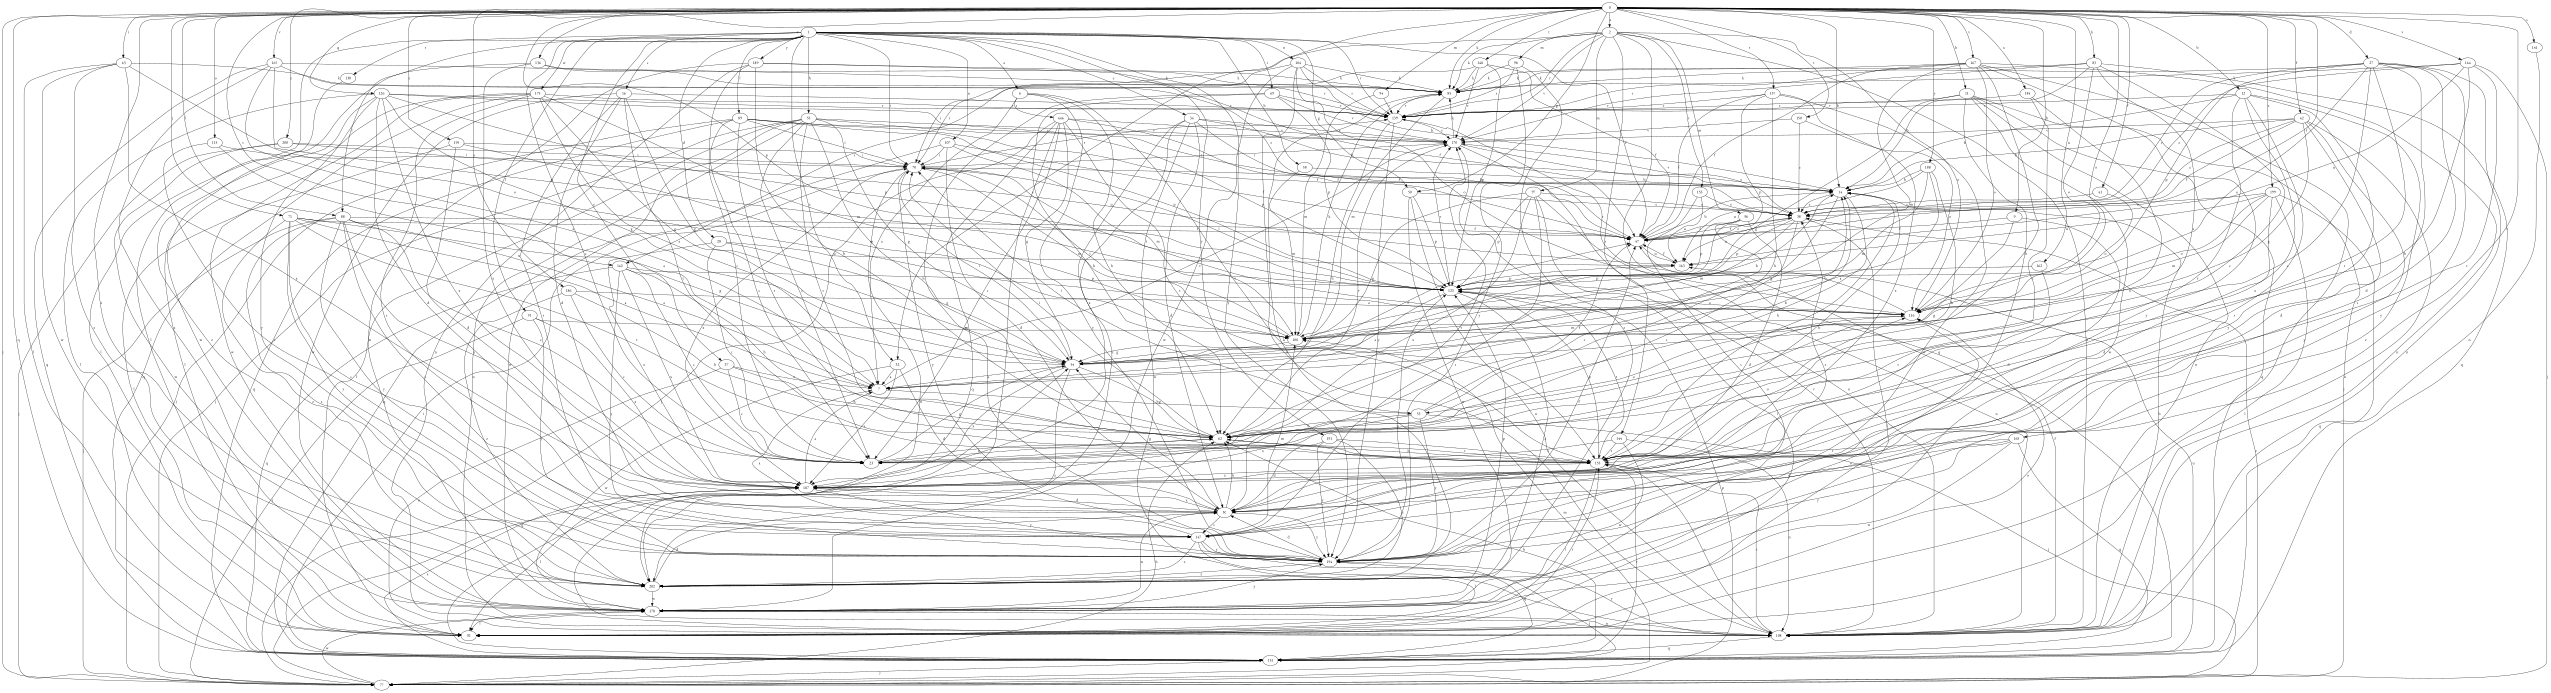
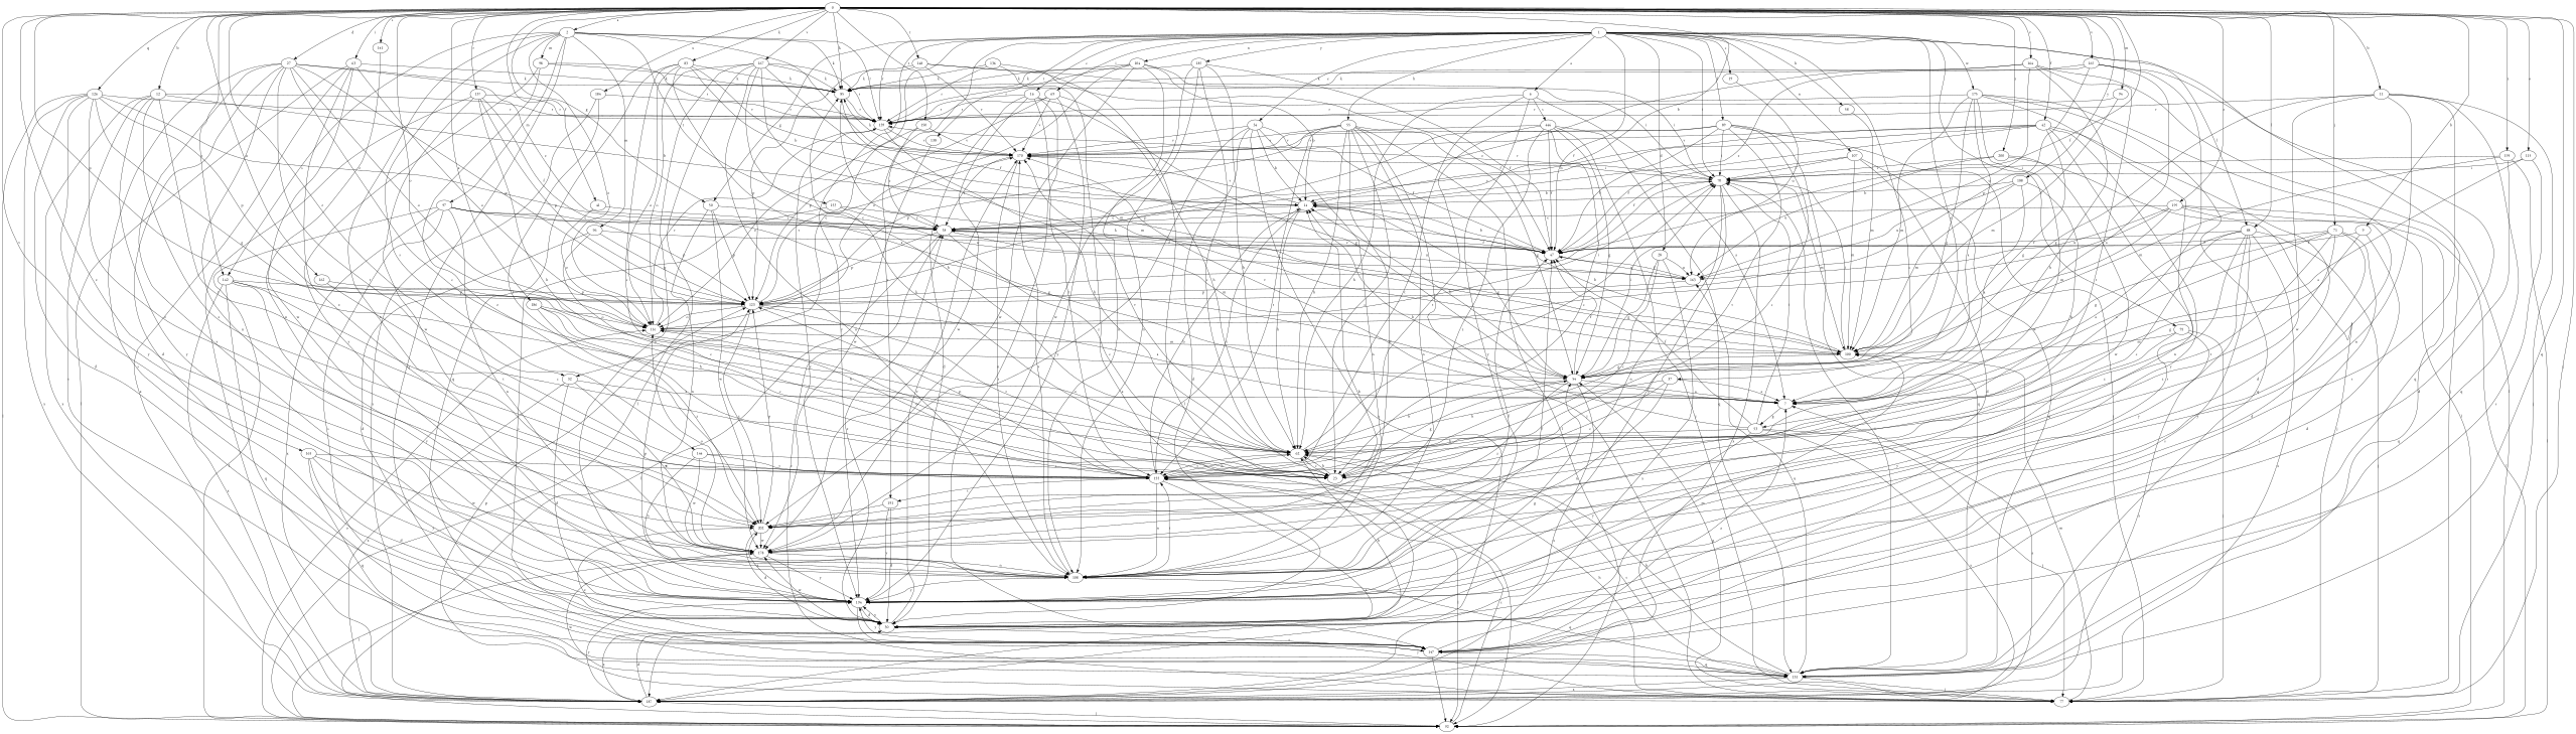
  strict digraph {
    fontname="EB Garamond"
    node [fontname="EB Garamond"]
    edge [fontname="EB Garamond"]
    0
    2
    9
    11
    12
    14
    27
    32
    41
    42
    47
    50
    63
    71
    77
    83
    85
    88
    94
    115
    116
    123
    126
    131
    136
    137
    141
    142
    148
    150
    162
    164
    165
    167
    169
    184
    186
    188
    195
    199
    200
    202
    139
    96
    97
    98
    108
    144
    153
    170
    53
    30
    54
    147
    178
    194
    155
    187
    62
    38
    23
    7
    163
    92
    100
    70
    1
    6
    16
+   19
    28
    34
    37
    55
    58
    69
    89
    91
    104
    107
    138
    175
    189
    191
    n85 [label=446]
    0 -> 2 [label=a]
    0 -> 9 [label=b]
    0 -> 11 [label=b]
    0 -> 12 [label=b]
    0 -> 14 [label=b]
    0 -> 27 [label=d]
    0 -> 32 [label=e]
    0 -> 41 [label=f]
    0 -> 42 [label=f]
    0 -> 47 [label=f]
    0 -> 50 [label=g]
    0 -> 63 [label=i]
    0 -> 71 [label=j]
    0 -> 77 [label=j]
    0 -> 83 [label=k]
    0 -> 85 [label=k]
    0 -> 88 [label=l]
    0 -> 94 [label=m]
    0 -> 115 [label=o]
    0 -> 116 [label=o]
    0 -> 123 [label=p]
    0 -> 126 [label=q]
    0 -> 131 [label=q]
-   0 -> 136 [label=r]
    0 -> 137 [label=r]
    0 -> 141 [label=s]
    0 -> 142 [label=s]
    0 -> 148 [label=t]
    0 -> 150 [label=t]
    0 -> 162 [label=u]
    0 -> 164 [label=v]
    0 -> 165 [label=v]
    0 -> 167 [label=v]
    0 -> 169 [label=v]
    0 -> 184 [label=x]
    0 -> 186 [label=x]
    0 -> 188 [label=y]
    0 -> 195 [label=z]
    0 -> 199 [label=z]
    0 -> 200 [label=z]
    0 -> 202 [label=z]
    2 -> 85 [label=k]
    2 -> 116 [label=o]
    2 -> 131 [label=q]
    2 -> 142 [label=s]
    2 -> 139 [label=r]
    2 -> 96 [label=m]
    2 -> 97 [label=m]
    2 -> 98 [label=m]
    2 -> 108 [label=n]
    2 -> 144 [label=s]
    2 -> 153 [label=t]
    2 -> 170 [label=v]
    9 -> 47 [label=f]
    9 -> 53 [label=g]
    9 -> 30 [label=d]
    11 -> 77 [label=j]
    11 -> 131 [label=q]
    11 -> 139 [label=r]
    11 -> 108 [label=n]
    11 -> 54 [label=g]
    11 -> 147 [label=s]
    11 -> 178 [label=w]
    12 -> 14 [label=b]
    12 -> 202 [label=z]
    12 -> 139 [label=r]
    12 -> 147 [label=s]
    12 -> 194 [label=y]
    12 -> 155 [label=t]
    12 -> 187 [label=x]
    14 -> 170 [label=v]
    14 -> 54 [label=g]
    14 -> 155 [label=t]
    14 -> 62 [label=h]
    14 -> 38 [label=e]
    27 -> 85 [label=k]
    27 -> 116 [label=o]
    27 -> 123 [label=p]
    27 -> 108 [label=n]
    27 -> 30 [label=d]
    27 -> 147 [label=s]
    27 -> 194 [label=y]
    27 -> 155 [label=t]
    27 -> 38 [label=e]
    27 -> 23 [label=c]
    32 -> 30 [label=d]
    32 -> 178 [label=w]
    32 -> 187 [label=x]
    32 -> 7 [label=a]
    41 -> 116 [label=o]
    41 -> 38 [label=e]
    42 -> 14 [label=b]
    42 -> 47 [label=f]
    42 -> 108 [label=n]
    42 -> 170 [label=v]
    42 -> 30 [label=d]
    42 -> 54 [label=g]
    42 -> 194 [label=y]
    42 -> 38 [label=e]
    47 -> 14 [label=b]
    47 -> 38 [label=e]
    47 -> 163 [label=u]
    50 -> 123 [label=p]
    50 -> 108 [label=n]
    50 -> 178 [label=w]
    50 -> 38 [label=e]
    63 -> 85 [label=k]
    63 -> 116 [label=o]
    63 -> 202 [label=z]
    63 -> 178 [label=w]
    63 -> 187 [label=x]
    63 -> 92 [label=l]
    71 -> 47 [label=f]
    71 -> 202 [label=z]
    71 -> 54 [label=g]
    71 -> 147 [label=s]
    71 -> 194 [label=y]
    71 -> 155 [label=t]
    71 -> 7 [label=a]
    77 -> 123 [label=p]
    77 -> 54 [label=g]
    77 -> 178 [label=w]
    77 -> 62 [label=h]
    77 -> 38 [label=e]
    77 -> 100 [label=m]
    83 -> 14 [label=b]
    83 -> 85 [label=k]
    83 -> 116 [label=o]
    83 -> 131 [label=q]
    83 -> 170 [label=v]
    83 -> 23 [label=c]
    83 -> 7 [label=a]
    85 -> 139 [label=r]
    85 -> 100 [label=m]
    88 -> 47 [label=f]
    88 -> 77 [label=j]
    88 -> 202 [label=z]
    88 -> 147 [label=s]
    88 -> 194 [label=y]
    88 -> 187 [label=x]
    88 -> 23 [label=c]
    88 -> 7 [label=a]
    94 -> 139 [label=r]
    94 -> 100 [label=m]
    115 -> 147 [label=s]
    115 -> 7 [label=a]
    115 -> 70 [label=i]
    116 -> 139 [label=r]
    116 -> 100 [label=m]
    116 -> 70 [label=i]
    123 -> 116 [label=o]
    123 -> 202 [label=z]
    123 -> 170 [label=v]
    123 -> 155 [label=t]
    123 -> 7 [label=a]
    123 -> 70 [label=i]
    126 -> 123 [label=p]
    126 -> 202 [label=z]
    126 -> 139 [label=r]
    126 -> 30 [label=d]
    126 -> 54 [label=g]
    126 -> 194 [label=y]
    126 -> 187 [label=x]
    126 -> 38 [label=e]
    126 -> 92 [label=l]
    131 -> 77 [label=j]
    131 -> 155 [label=t]
    131 -> 187 [label=x]
    131 -> 62 [label=h]
    131 -> 163 [label=u]
    131 -> 70 [label=i]
    136 -> 85 [label=k]
    136 -> 139 [label=r]
    136 -> 187 [label=x]
    136 -> 92 [label=l]
    137 -> 47 [label=f]
    137 -> 123 [label=p]
    137 -> 139 [label=r]
    137 -> 178 [label=w]
    137 -> 187 [label=x]
    137 -> 62 [label=h]
    141 -> 108 [label=n]
    142 -> 123 [label=p]
    142 -> 131 [label=q]
    142 -> 194 [label=y]
    142 -> 187 [label=x]
    142 -> 62 [label=h]
    142 -> 23 [label=c]
    148 -> 47 [label=f]
    148 -> 85 [label=k]
    148 -> 123 [label=p]
    148 -> 170 [label=v]
    148 -> 70 [label=i]
    150 -> 116 [label=o]
    150 -> 170 [label=v]
    150 -> 38 [label=e]
    162 -> 123 [label=p]
    162 -> 155 [label=t]
    164 -> 77 [label=j]
    164 -> 85 [label=k]
    164 -> 155 [label=t]
    164 -> 62 [label=h]
    164 -> 38 [label=e]
    164 -> 163 [label=u]
    165 -> 131 [label=q]
    165 -> 30 [label=d]
    165 -> 178 [label=w]
    165 -> 194 [label=y]
    165 -> 155 [label=t]
    167 -> 47 [label=f]
    167 -> 85 [label=k]
    167 -> 116 [label=o]
    167 -> 139 [label=r]
    167 -> 108 [label=n]
    167 -> 194 [label=y]
    167 -> 62 [label=h]
    167 -> 92 [label=l]
    167 -> 100 [label=m]
    169 -> 85 [label=k]
    169 -> 123 [label=p]
    169 -> 131 [label=q]
    169 -> 202 [label=z]
    169 -> 38 [label=e]
    169 -> 7 [label=a]
    184 -> 139 [label=r]
    184 -> 155 [label=t]
    184 -> 187 [label=x]
    186 -> 116 [label=o]
    186 -> 202 [label=z]
    186 -> 62 [label=h]
    186 -> 23 [label=c]
    188 -> 14 [label=b]
    188 -> 62 [label=h]
    188 -> 7 [label=a]
    188 -> 163 [label=u]
    188 -> 100 [label=m]
    195 -> 30 [label=d]
    195 -> 92 [label=l]
    195 -> 100 [label=m]
    195 -> 70 [label=i]
    199 -> 116 [label=o]
    199 -> 131 [label=q]
    199 -> 30 [label=d]
    199 -> 38 [label=e]
    199 -> 163 [label=u]
    199 -> 92 [label=l]
    199 -> 100 [label=m]
    200 -> 77 [label=j]
    200 -> 178 [label=w]
    200 -> 163 [label=u]
    200 -> 70 [label=i]
-   202 -> 85 [label=k]
+   23 -> 85 [label=k]
    202 -> 123 [label=p]
    202 -> 30 [label=d]
    202 -> 178 [label=w]
    139 -> 170 [label=v]
    139 -> 194 [label=y]
    139 -> 62 [label=h]
    96 -> 47 [label=f]
    96 -> 123 [label=p]
    96 -> 30 [label=d]
    96 -> 23 [label=c]
    97 -> 123 [label=p]
    97 -> 108 [label=n]
    97 -> 54 [label=g]
    97 -> 147 [label=s]
    97 -> 187 [label=x]
    97 -> 38 [label=e]
    97 -> 92 [label=l]
    98 -> 85 [label=k]
    98 -> 202 [label=z]
    98 -> 139 [label=r]
    98 -> 194 [label=y]
    108 -> 14 [label=b]
    108 -> 47 [label=f]
    108 -> 131 [label=q]
    108 -> 170 [label=v]
    108 -> 194 [label=y]
    108 -> 155 [label=t]
    144 -> 108 [label=n]
    144 -> 178 [label=w]
    144 -> 155 [label=t]
    144 -> 23 [label=c]
    153 -> 147 [label=s]
    153 -> 38 [label=e]
    153 -> 163 [label=u]
    170 -> 85 [label=k]
    170 -> 108 [label=n]
    170 -> 38 [label=e]
    170 -> 70 [label=i]
    53 -> 14 [label=b]
    53 -> 47 [label=f]
    53 -> 77 [label=j]
    53 -> 194 [label=y]
    53 -> 187 [label=x]
    53 -> 62 [label=h]
    53 -> 70 [label=i]
    30 -> 170 [label=v]
    30 -> 54 [label=g]
    30 -> 147 [label=s]
    30 -> 178 [label=w]
    30 -> 194 [label=y]
    30 -> 187 [label=x]
    30 -> 62 [label=h]
    30 -> 38 [label=e]
    54 -> 14 [label=b]
    54 -> 47 [label=f]
    54 -> 202 [label=z]
    54 -> 187 [label=x]
    54 -> 62 [label=h]
    54 -> 7 [label=a]
    54 -> 70 [label=i]
    147 -> 131 [label=q]
    147 -> 202 [label=z]
    147 -> 194 [label=y]
    147 -> 7 [label=a]
    147 -> 92 [label=l]
    147 -> 100 [label=m]
    178 -> 116 [label=o]
    178 -> 108 [label=n]
    178 -> 194 [label=y]
    178 -> 92 [label=l]
    194 -> 47 [label=f]
    194 -> 77 [label=j]
    194 -> 123 [label=p]
    194 -> 202 [label=z]
    194 -> 30 [label=d]
    155 -> 14 [label=b]
    155 -> 116 [label=o]
    155 -> 123 [label=p]
    155 -> 108 [label=n]
    155 -> 187 [label=x]
    155 -> 62 [label=h]
    155 -> 92 [label=l]
    187 -> 30 [label=d]
    187 -> 194 [label=y]
    187 -> 7 [label=a]
    187 -> 92 [label=l]
    62 -> 116 [label=o]
    62 -> 170 [label=v]
    62 -> 155 [label=t]
    62 -> 23 [label=c]
    62 -> 70 [label=i]
    38 -> 47 [label=f]
    38 -> 123 [label=p]
    38 -> 23 [label=c]
    38 -> 163 [label=u]
    38 -> 92 [label=l]
    38 -> 100 [label=m]
    23 -> 54 [label=g]
    23 -> 62 [label=h]
    7 -> 170 [label=v]
    7 -> 53 [label=g]
    163 -> 47 [label=f]
    163 -> 123 [label=p]
    92 -> 116 [label=o]
    92 -> 155 [label=t]
    100 -> 14 [label=b]
    100 -> 85 [label=k]
    100 -> 54 [label=g]
    100 -> 70 [label=i]
    70 -> 14 [label=b]
    70 -> 139 [label=r]
    70 -> 108 [label=n]
    70 -> 194 [label=y]
    70 -> 187 [label=x]
    70 -> 100 [label=m]
    1 -> 32 [label=e]
    1 -> 47 [label=f]
    1 -> 50 [label=g]
    1 -> 88 [label=l]
    1 -> 139 [label=r]
    1 -> 194 [label=y]
    1 -> 23 [label=c]
    1 -> 92 [label=l]
    1 -> 70 [label=i]
    1 -> 6 [label=a]
    1 -> 16 [label=c]
+   1 -> 19 [label=c]
    1 -> 28 [label=d]
    1 -> 34 [label=e]
    1 -> 37 [label=e]
    1 -> 55 [label=h]
    1 -> 58 [label=h]
    1 -> 69 [label=i]
    1 -> 89 [label=l]
    1 -> 91 [label=l]
    1 -> 104 [label=n]
    1 -> 107 [label=n]
    1 -> 138 [label=r]
    1 -> 175 [label=w]
    1 -> 189 [label=y]
    1 -> 191 [label=y]
    6 -> 194 [label=y]
    6 -> 155 [label=t]
    6 -> 62 [label=h]
    6 -> 7 [label=a]
    6 -> n85 [label=s]
    16 -> 139 [label=r]
    16 -> 30 [label=d]
    16 -> 54 [label=g]
    16 -> 147 [label=s]
    16 -> 178 [label=w]
    16 -> 155 [label=t]
+   19 -> 163 [label=u]
    28 -> 54 [label=g]
    28 -> 187 [label=x]
    28 -> 23 [label=c]
    28 -> 163 [label=u]
    34 -> 14 [label=b]
    34 -> 47 [label=f]
    34 -> 202 [label=z]
    34 -> 108 [label=n]
    34 -> 170 [label=v]
    34 -> 30 [label=d]
    34 -> 187 [label=x]
    37 -> 108 [label=n]
    37 -> 62 [label=h]
    37 -> 23 [label=c]
    37 -> 7 [label=a]
    55 -> 77 [label=j]
    55 -> 123 [label=p]
    55 -> 108 [label=n]
    55 -> 170 [label=v]
    55 -> 54 [label=g]
    55 -> 178 [label=w]
    55 -> 155 [label=t]
    55 -> 62 [label=h]
    55 -> 23 [label=c]
    55 -> 92 [label=l]
-   58 -> 14 [label=b]
    58 -> 100 [label=m]
    69 -> 123 [label=p]
    69 -> 139 [label=r]
    69 -> 170 [label=v]
    69 -> 194 [label=y]
    69 -> 62 [label=h]
    89 -> 47 [label=f]
    89 -> 77 [label=j]
    89 -> 123 [label=p]
    89 -> 131 [label=q]
    89 -> 170 [label=v]
    89 -> 155 [label=t]
    89 -> 23 [label=c]
    89 -> 70 [label=i]
    91 -> 77 [label=j]
    91 -> 194 [label=y]
    91 -> 187 [label=x]
    91 -> 100 [label=m]
    104 -> 14 [label=b]
    104 -> 85 [label=k]
    104 -> 116 [label=o]
    104 -> 139 [label=r]
    104 -> 108 [label=n]
    104 -> 178 [label=w]
    104 -> 70 [label=i]
    107 -> 47 [label=f]
    107 -> 131 [label=q]
    107 -> 30 [label=d]
    107 -> 100 [label=m]
    107 -> 70 [label=i]
    138 -> 178 [label=w]
    175 -> 131 [label=q]
    175 -> 139 [label=r]
    175 -> 54 [label=g]
    175 -> 147 [label=s]
    175 -> 178 [label=w]
    175 -> 7 [label=a]
    175 -> 92 [label=l]
    175 -> 100 [label=m]
    189 -> 47 [label=f]
    189 -> 85 [label=k]
    189 -> 108 [label=n]
    189 -> 178 [label=w]
    189 -> 62 [label=h]
    189 -> 23 [label=c]
    191 -> 202 [label=z]
    191 -> 30 [label=d]
    191 -> 194 [label=y]
-   191 -> 155 [label=t]
+   155 -> 191 [label=t]
    n85 -> 47 [label=f]
    n85 -> 77 [label=j]
    n85 -> 131 [label=q]
    n85 -> 202 [label=z]
    n85 -> 170 [label=v]
    n85 -> 54 [label=g]
    n85 -> 155 [label=t]
    n85 -> 23 [label=c]
  }
